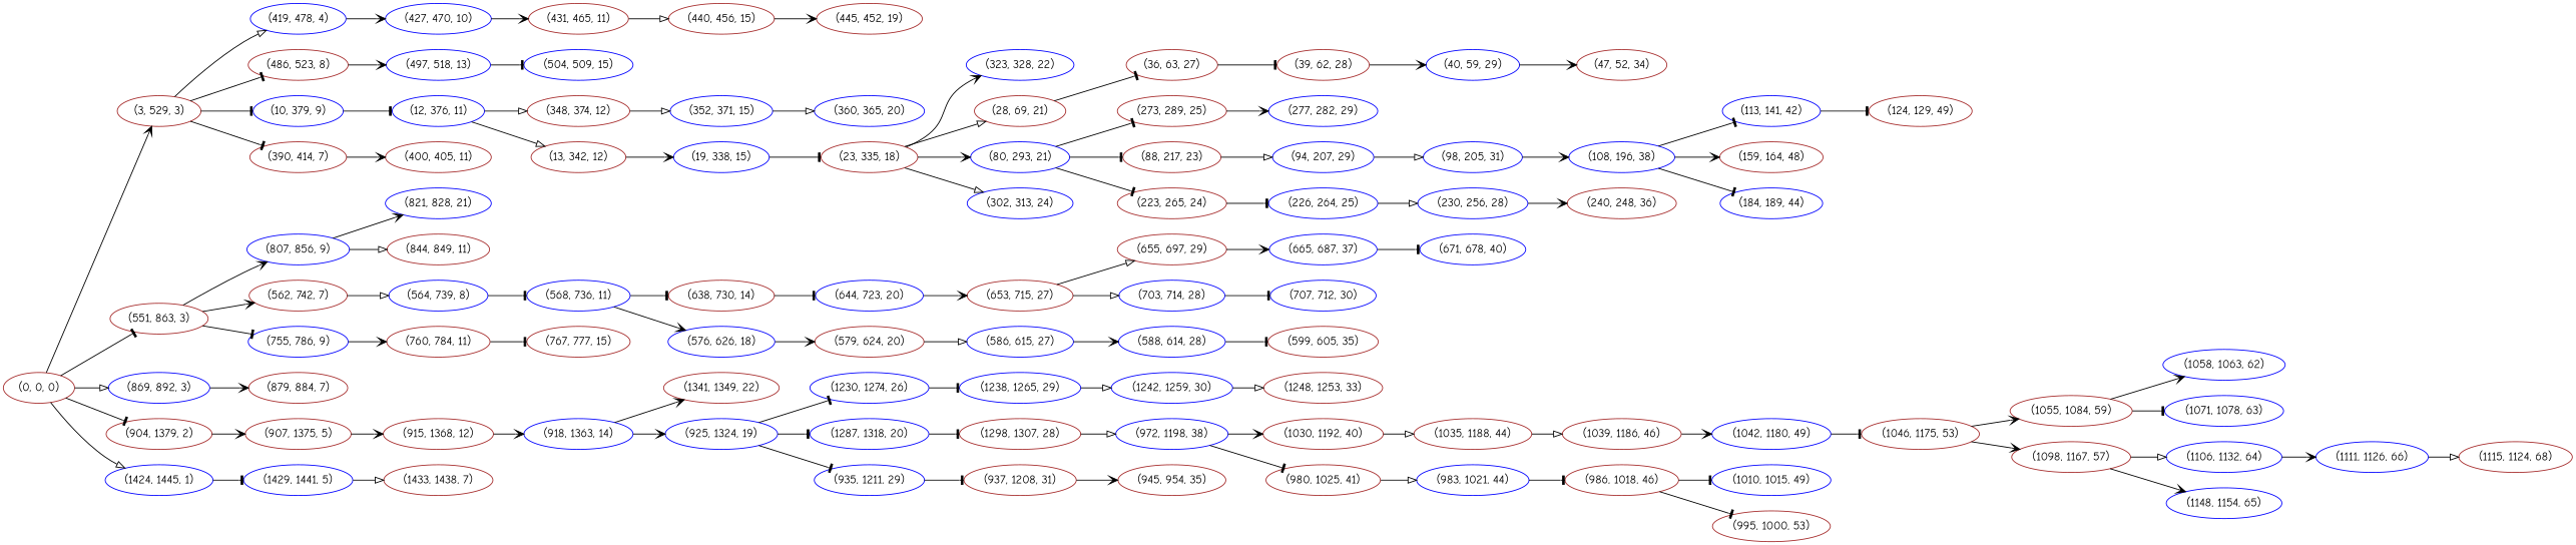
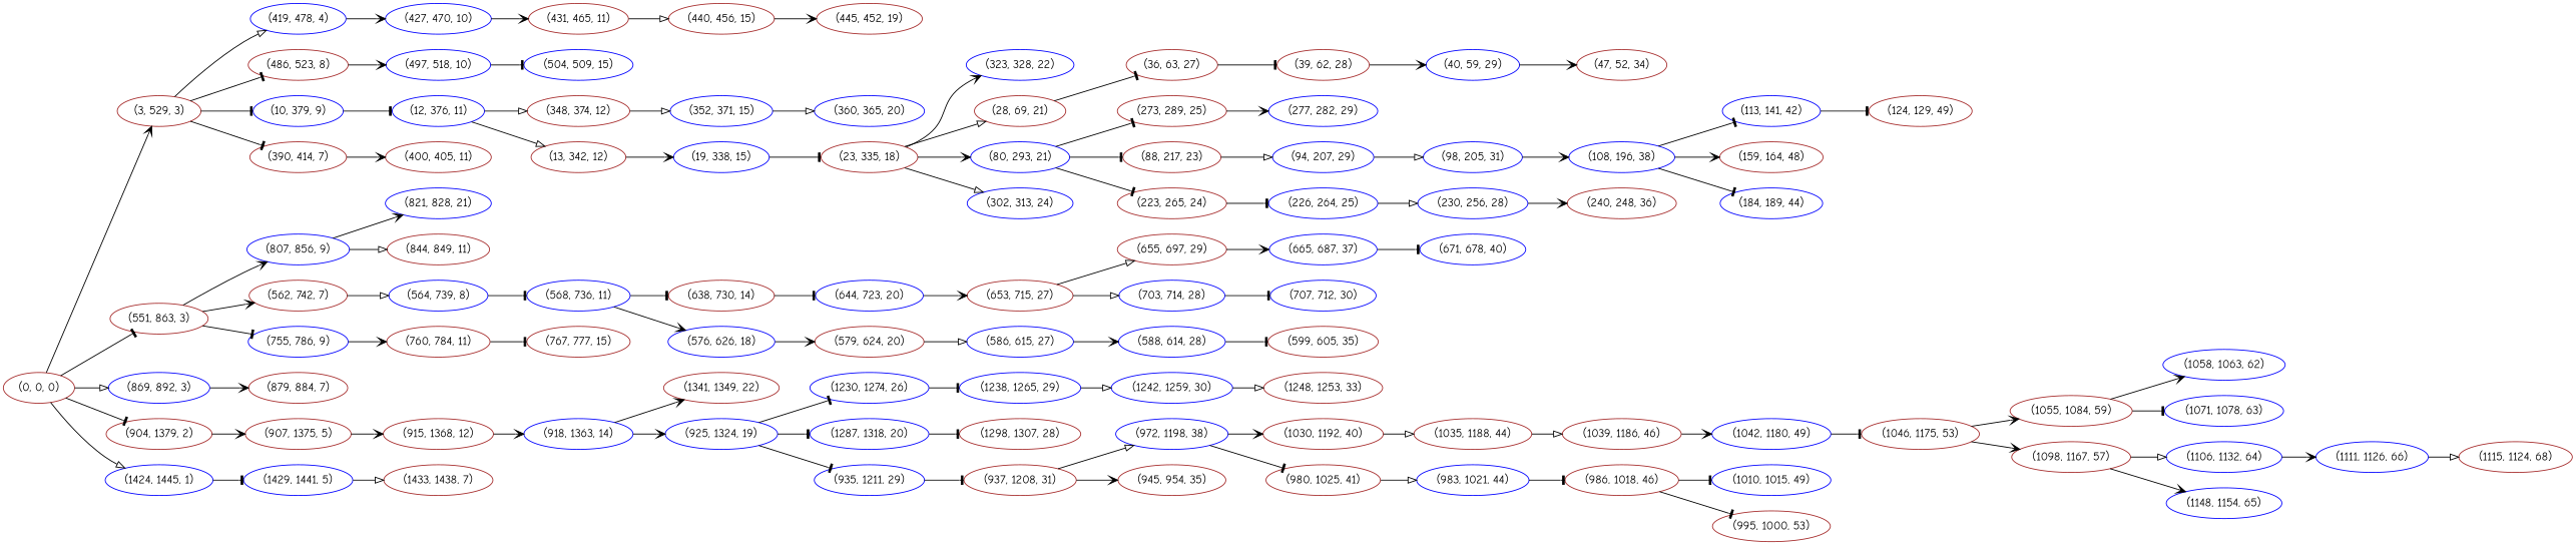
  digraph {
    fontname="Comic Neue"
    rankdir=LR
    node [color=blue fontname="Comic Neue"]
    edge [arrowhead=vee fontname="Comic Neue"]
    "(0, 0, 0)" [color=brown]
    "(3, 529, 3)" [color=brown]
    "(551, 863, 3)" [color=brown]
    "(869, 892, 3)"
    "(904, 1379, 2)" [color=brown]
    "(1424, 1445, 1)"
    "(10, 379, 9)"
    "(390, 414, 7)" [color=brown]
    "(419, 478, 4)"
    "(486, 523, 8)" [color=brown]
    "(562, 742, 7)" [color=brown]
    "(755, 786, 9)"
    "(807, 856, 9)"
    "(879, 884, 7)" [color=brown]
    "(907, 1375, 5)" [color=brown]
    "(1429, 1441, 5)"
    "(12, 376, 11)"
    "(400, 405, 11)" [color=brown]
    "(427, 470, 10)"
-   "(497, 518, 13)"
+   "(497, 518, 13)" [label="(497, 518, 10)"]
    "(13, 342, 12)" [color=brown]
    "(348, 374, 12)" [color=brown]
    "(19, 338, 15)"
    "(352, 371, 15)"
    "(23, 335, 18)" [color=brown]
    "(28, 69, 21)" [color=brown]
    "(80, 293, 21)"
    "(302, 313, 24)"
    "(323, 328, 22)"
    "(36, 63, 27)" [color=brown]
    "(88, 217, 23)" [color=brown]
    "(223, 265, 24)" [color=brown]
    "(273, 289, 25)" [color=brown]
    "(39, 62, 28)" [color=brown]
    "(40, 59, 29)"
    "(47, 52, 34)" [color=brown]
    "(94, 207, 29)"
    "(226, 264, 25)"
    "(277, 282, 29)"
    "(98, 205, 31)"
    "(108, 196, 38)"
    "(113, 141, 42)"
    "(159, 164, 48)" [color=brown]
    "(184, 189, 44)"
    "(124, 129, 49)" [color=brown]
    "(230, 256, 28)"
    "(240, 248, 36)" [color=brown]
    "(360, 365, 20)"
    "(431, 465, 11)" [color=brown]
    "(440, 456, 15)" [color=brown]
    "(445, 452, 19)" [color=brown]
    "(504, 509, 15)"
    "(564, 739, 8)"
    "(760, 784, 11)" [color=brown]
    "(821, 828, 21)"
    "(844, 849, 11)" [color=brown]
    "(568, 736, 11)"
    "(576, 626, 18)"
    "(638, 730, 14)" [color=brown]
    "(579, 624, 20)" [color=brown]
    "(644, 723, 20)"
    "(586, 615, 27)"
    "(588, 614, 28)"
    "(599, 605, 35)" [color=brown]
    "(653, 715, 27)" [color=brown]
    "(655, 697, 29)" [color=brown]
    "(703, 714, 28)"
    "(665, 687, 37)"
    "(707, 712, 30)"
    "(671, 678, 40)"
    "(767, 777, 15)" [color=brown]
    "(915, 1368, 12)" [color=brown]
    "(918, 1363, 14)"
    "(925, 1324, 19)"
    "(1341, 1349, 22)" [color=brown]
    "(935, 1211, 29)"
    "(1230, 1274, 26)"
    "(1287, 1318, 20)"
    "(937, 1208, 31)" [color=brown]
    "(1238, 1265, 29)"
    "(1298, 1307, 28)" [color=brown]
    "(945, 954, 35)" [color=brown]
    "(972, 1198, 38)"
    "(980, 1025, 41)" [color=brown]
    "(1030, 1192, 40)" [color=brown]
    "(983, 1021, 44)"
    "(1035, 1188, 44)" [color=brown]
    "(986, 1018, 46)" [color=brown]
    "(995, 1000, 53)" [color=brown]
    "(1010, 1015, 49)"
    "(1039, 1186, 46)" [color=brown]
    "(1042, 1180, 49)"
    "(1046, 1175, 53)" [color=brown]
    "(1055, 1084, 59)" [color=brown]
    "(1098, 1167, 57)" [color=brown]
    "(1058, 1063, 62)"
    "(1071, 1078, 63)"
    "(1106, 1132, 64)"
    "(1148, 1154, 65)"
    "(1111, 1126, 66)"
    "(1115, 1124, 68)" [color=brown]
    "(1242, 1259, 30)"
    "(1248, 1253, 33)" [color=brown]
    "(1433, 1438, 7)" [color=brown]
    "(0, 0, 0)" -> "(3, 529, 3)"
    "(0, 0, 0)" -> "(551, 863, 3)" [arrowhead=tee]
    "(0, 0, 0)" -> "(869, 892, 3)" [arrowhead=onormal]
    "(0, 0, 0)" -> "(904, 1379, 2)" [arrowhead=tee]
    "(0, 0, 0)" -> "(1424, 1445, 1)" [arrowhead=onormal]
    "(3, 529, 3)" -> "(10, 379, 9)" [arrowhead=tee]
    "(3, 529, 3)" -> "(390, 414, 7)" [arrowhead=tee]
    "(3, 529, 3)" -> "(419, 478, 4)" [arrowhead=onormal]
    "(3, 529, 3)" -> "(486, 523, 8)" [arrowhead=tee]
    "(551, 863, 3)" -> "(562, 742, 7)"
    "(551, 863, 3)" -> "(755, 786, 9)" [arrowhead=tee]
    "(551, 863, 3)" -> "(807, 856, 9)"
    "(869, 892, 3)" -> "(879, 884, 7)"
    "(904, 1379, 2)" -> "(907, 1375, 5)"
    "(1424, 1445, 1)" -> "(1429, 1441, 5)" [arrowhead=tee]
    "(10, 379, 9)" -> "(12, 376, 11)" [arrowhead=tee]
    "(390, 414, 7)" -> "(400, 405, 11)"
    "(419, 478, 4)" -> "(427, 470, 10)"
    "(486, 523, 8)" -> "(497, 518, 13)"
    "(562, 742, 7)" -> "(564, 739, 8)" [arrowhead=onormal]
    "(755, 786, 9)" -> "(760, 784, 11)"
    "(807, 856, 9)" -> "(821, 828, 21)"
    "(807, 856, 9)" -> "(844, 849, 11)" [arrowhead=onormal]
    "(907, 1375, 5)" -> "(915, 1368, 12)"
    "(1429, 1441, 5)" -> "(1433, 1438, 7)" [arrowhead=onormal]
    "(12, 376, 11)" -> "(13, 342, 12)" [arrowhead=onormal]
    "(12, 376, 11)" -> "(348, 374, 12)" [arrowhead=onormal]
    "(427, 470, 10)" -> "(431, 465, 11)"
    "(497, 518, 13)" -> "(504, 509, 15)" [arrowhead=tee]
    "(13, 342, 12)" -> "(19, 338, 15)"
    "(348, 374, 12)" -> "(352, 371, 15)" [arrowhead=onormal]
    "(19, 338, 15)" -> "(23, 335, 18)" [arrowhead=tee]
    "(352, 371, 15)" -> "(360, 365, 20)" [arrowhead=onormal]
    "(23, 335, 18)" -> "(28, 69, 21)" [arrowhead=onormal]
    "(23, 335, 18)" -> "(80, 293, 21)"
    "(23, 335, 18)" -> "(302, 313, 24)" [arrowhead=onormal]
    "(23, 335, 18)" -> "(323, 328, 22)"
    "(28, 69, 21)" -> "(36, 63, 27)" [arrowhead=tee]
    "(80, 293, 21)" -> "(88, 217, 23)" [arrowhead=tee]
    "(80, 293, 21)" -> "(223, 265, 24)" [arrowhead=tee]
    "(80, 293, 21)" -> "(273, 289, 25)" [arrowhead=tee]
    "(36, 63, 27)" -> "(39, 62, 28)" [arrowhead=tee]
    "(88, 217, 23)" -> "(94, 207, 29)" [arrowhead=onormal]
    "(223, 265, 24)" -> "(226, 264, 25)" [arrowhead=tee]
    "(273, 289, 25)" -> "(277, 282, 29)"
    "(39, 62, 28)" -> "(40, 59, 29)"
    "(40, 59, 29)" -> "(47, 52, 34)"
    "(94, 207, 29)" -> "(98, 205, 31)" [arrowhead=onormal]
    "(226, 264, 25)" -> "(230, 256, 28)" [arrowhead=onormal]
    "(98, 205, 31)" -> "(108, 196, 38)"
    "(108, 196, 38)" -> "(113, 141, 42)" [arrowhead=tee]
    "(108, 196, 38)" -> "(159, 164, 48)"
    "(108, 196, 38)" -> "(184, 189, 44)" [arrowhead=tee]
    "(113, 141, 42)" -> "(124, 129, 49)" [arrowhead=tee]
    "(230, 256, 28)" -> "(240, 248, 36)"
    "(431, 465, 11)" -> "(440, 456, 15)" [arrowhead=onormal]
    "(440, 456, 15)" -> "(445, 452, 19)"
    "(564, 739, 8)" -> "(568, 736, 11)" [arrowhead=tee]
    "(760, 784, 11)" -> "(767, 777, 15)" [arrowhead=tee]
    "(568, 736, 11)" -> "(576, 626, 18)"
    "(568, 736, 11)" -> "(638, 730, 14)" [arrowhead=tee]
    "(576, 626, 18)" -> "(579, 624, 20)"
    "(638, 730, 14)" -> "(644, 723, 20)" [arrowhead=tee]
    "(579, 624, 20)" -> "(586, 615, 27)" [arrowhead=onormal]
    "(644, 723, 20)" -> "(653, 715, 27)"
    "(586, 615, 27)" -> "(588, 614, 28)"
    "(588, 614, 28)" -> "(599, 605, 35)" [arrowhead=tee]
    "(653, 715, 27)" -> "(655, 697, 29)" [arrowhead=onormal]
    "(653, 715, 27)" -> "(703, 714, 28)" [arrowhead=onormal]
    "(655, 697, 29)" -> "(665, 687, 37)"
    "(703, 714, 28)" -> "(707, 712, 30)" [arrowhead=tee]
    "(665, 687, 37)" -> "(671, 678, 40)" [arrowhead=tee]
    "(915, 1368, 12)" -> "(918, 1363, 14)"
    "(918, 1363, 14)" -> "(925, 1324, 19)"
    "(918, 1363, 14)" -> "(1341, 1349, 22)"
    "(925, 1324, 19)" -> "(935, 1211, 29)" [arrowhead=tee]
    "(925, 1324, 19)" -> "(1230, 1274, 26)" [arrowhead=tee]
    "(925, 1324, 19)" -> "(1287, 1318, 20)" [arrowhead=tee]
    "(935, 1211, 29)" -> "(937, 1208, 31)" [arrowhead=tee]
    "(1230, 1274, 26)" -> "(1238, 1265, 29)" [arrowhead=tee]
    "(1287, 1318, 20)" -> "(1298, 1307, 28)" [arrowhead=tee]
    "(937, 1208, 31)" -> "(945, 954, 35)"
-   "(1298, 1307, 28)" -> "(972, 1198, 38)" [arrowhead=onormal]
+   "(937, 1208, 31)" -> "(972, 1198, 38)" [arrowhead=onormal]
    "(1238, 1265, 29)" -> "(1242, 1259, 30)" [arrowhead=onormal]
    "(972, 1198, 38)" -> "(980, 1025, 41)" [arrowhead=tee]
    "(972, 1198, 38)" -> "(1030, 1192, 40)"
    "(980, 1025, 41)" -> "(983, 1021, 44)" [arrowhead=onormal]
    "(1030, 1192, 40)" -> "(1035, 1188, 44)" [arrowhead=onormal]
    "(983, 1021, 44)" -> "(986, 1018, 46)" [arrowhead=tee]
    "(1035, 1188, 44)" -> "(1039, 1186, 46)" [arrowhead=onormal]
    "(986, 1018, 46)" -> "(995, 1000, 53)" [arrowhead=tee]
    "(986, 1018, 46)" -> "(1010, 1015, 49)" [arrowhead=tee]
    "(1039, 1186, 46)" -> "(1042, 1180, 49)"
    "(1042, 1180, 49)" -> "(1046, 1175, 53)" [arrowhead=tee]
    "(1046, 1175, 53)" -> "(1055, 1084, 59)"
    "(1046, 1175, 53)" -> "(1098, 1167, 57)"
    "(1055, 1084, 59)" -> "(1058, 1063, 62)"
    "(1055, 1084, 59)" -> "(1071, 1078, 63)" [arrowhead=tee]
    "(1098, 1167, 57)" -> "(1106, 1132, 64)" [arrowhead=onormal]
    "(1098, 1167, 57)" -> "(1148, 1154, 65)"
    "(1106, 1132, 64)" -> "(1111, 1126, 66)"
    "(1111, 1126, 66)" -> "(1115, 1124, 68)" [arrowhead=onormal]
    "(1242, 1259, 30)" -> "(1248, 1253, 33)" [arrowhead=onormal]
  }
